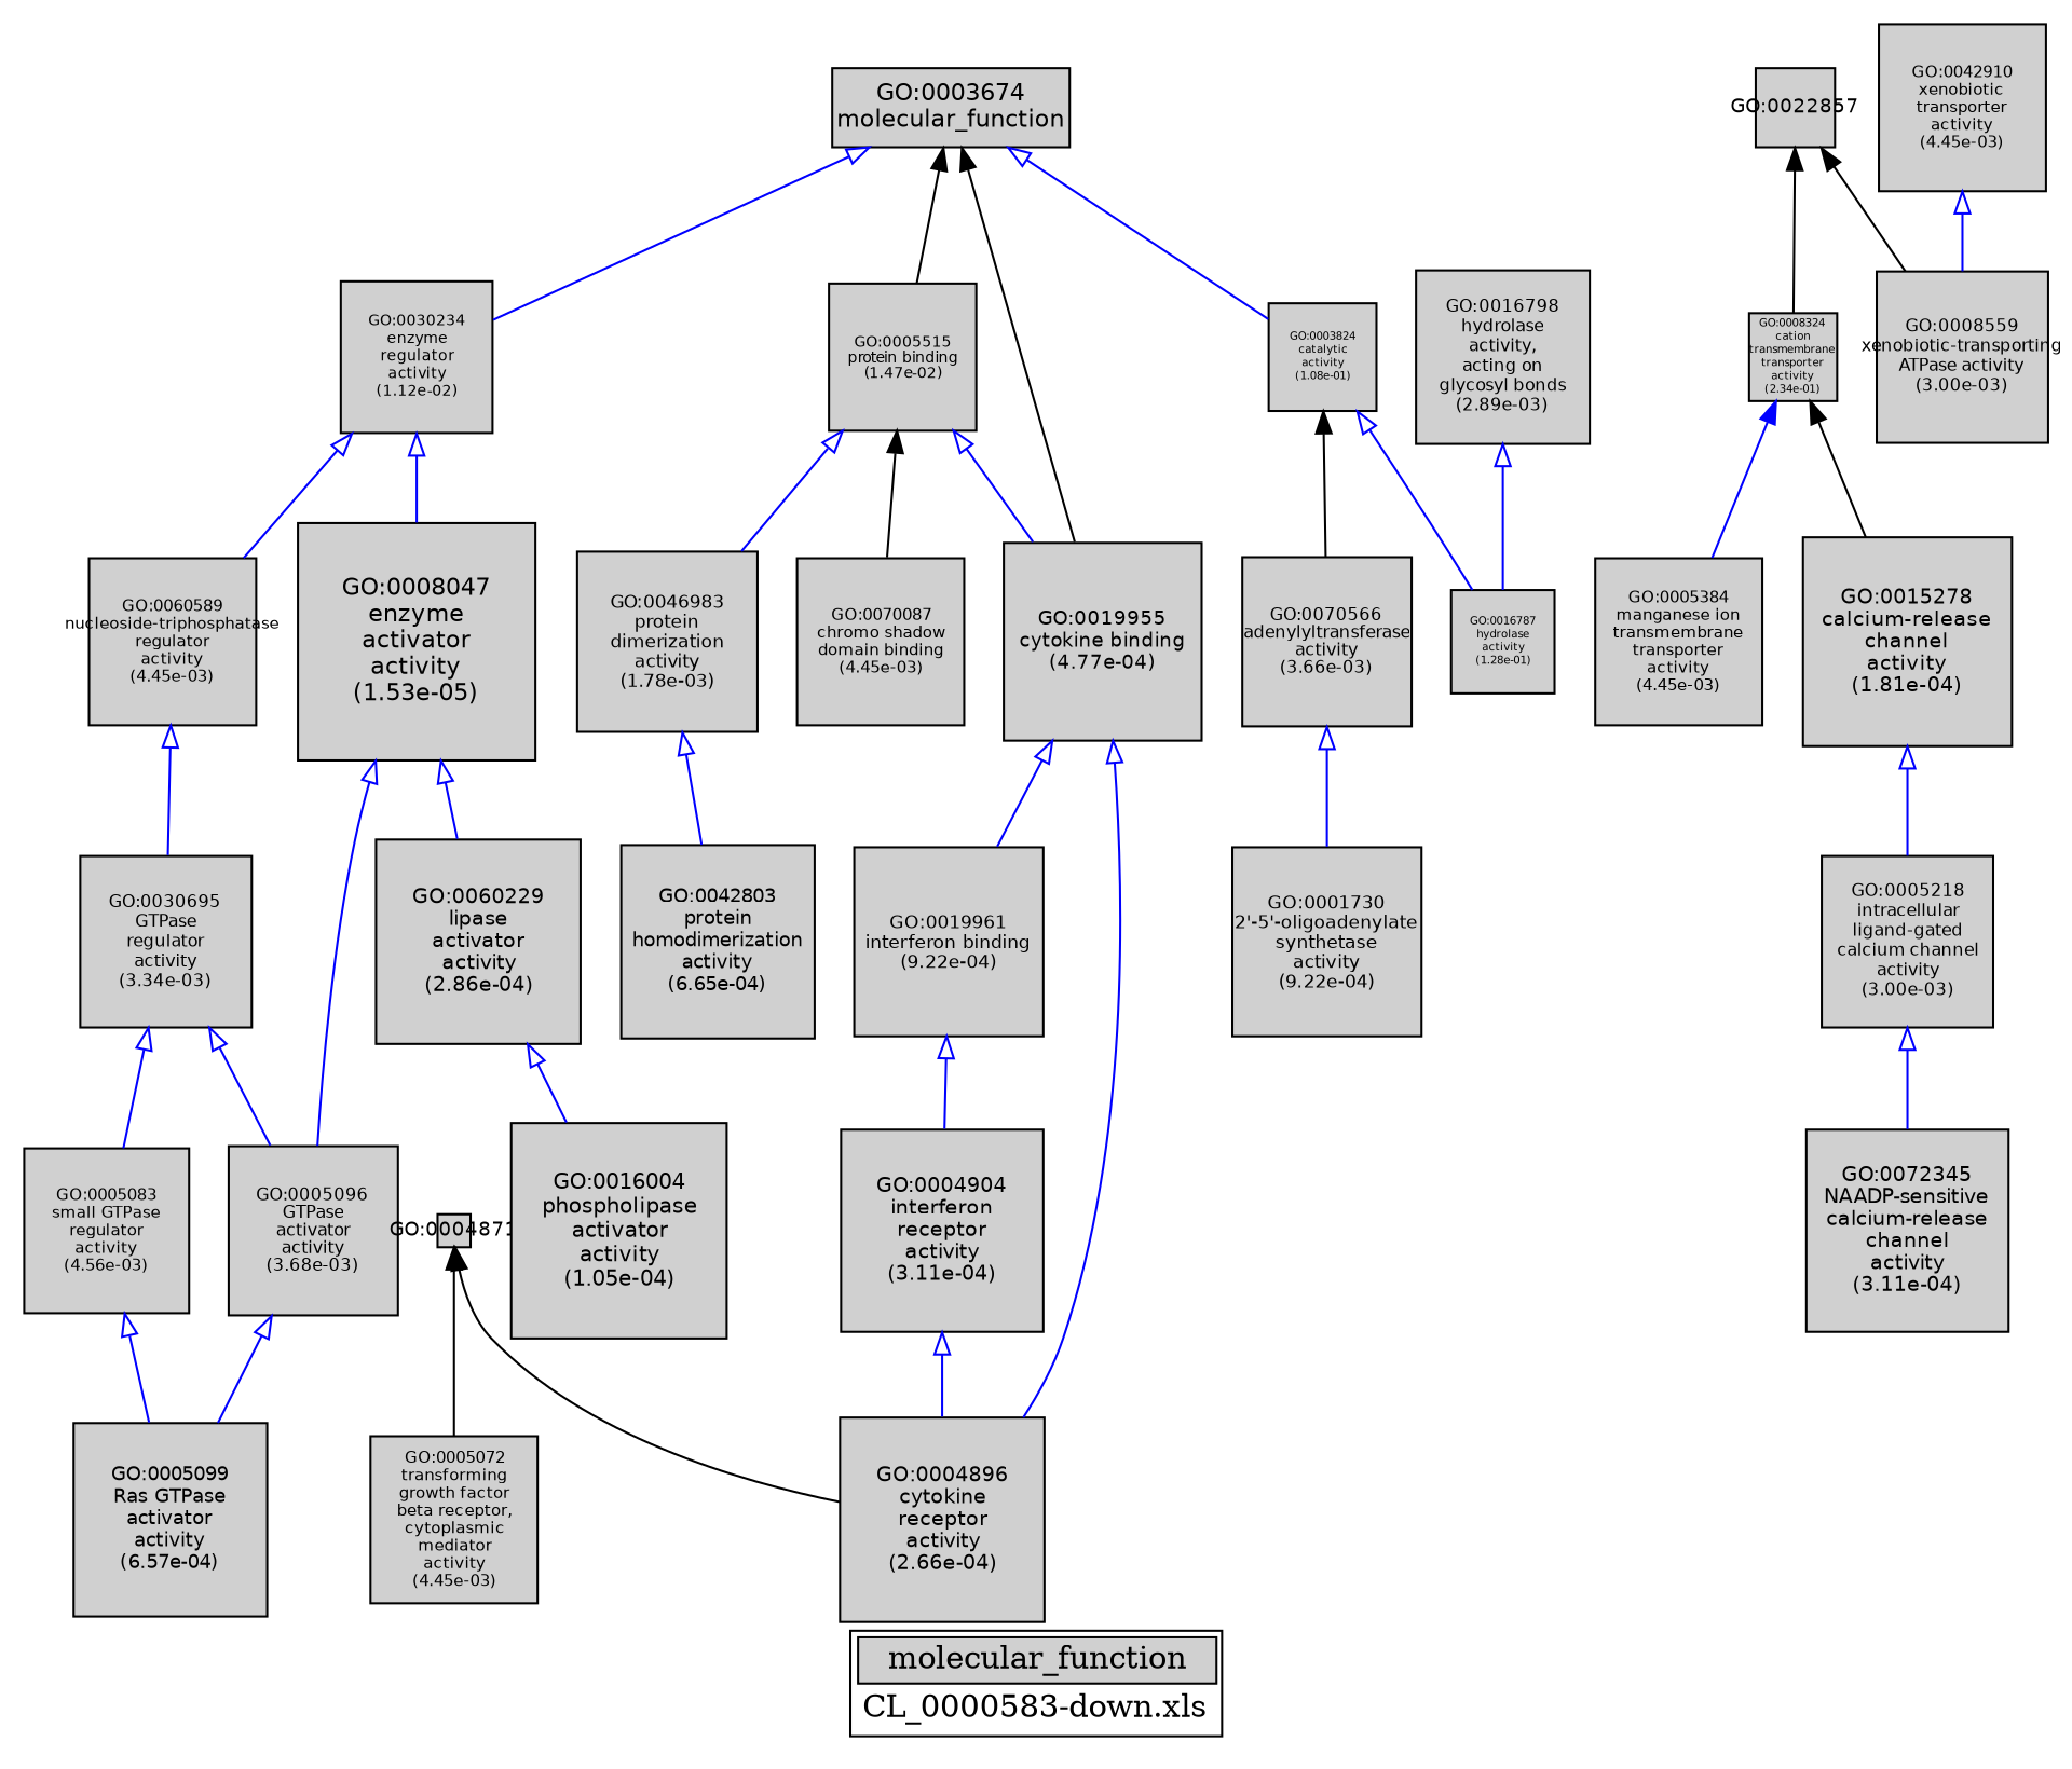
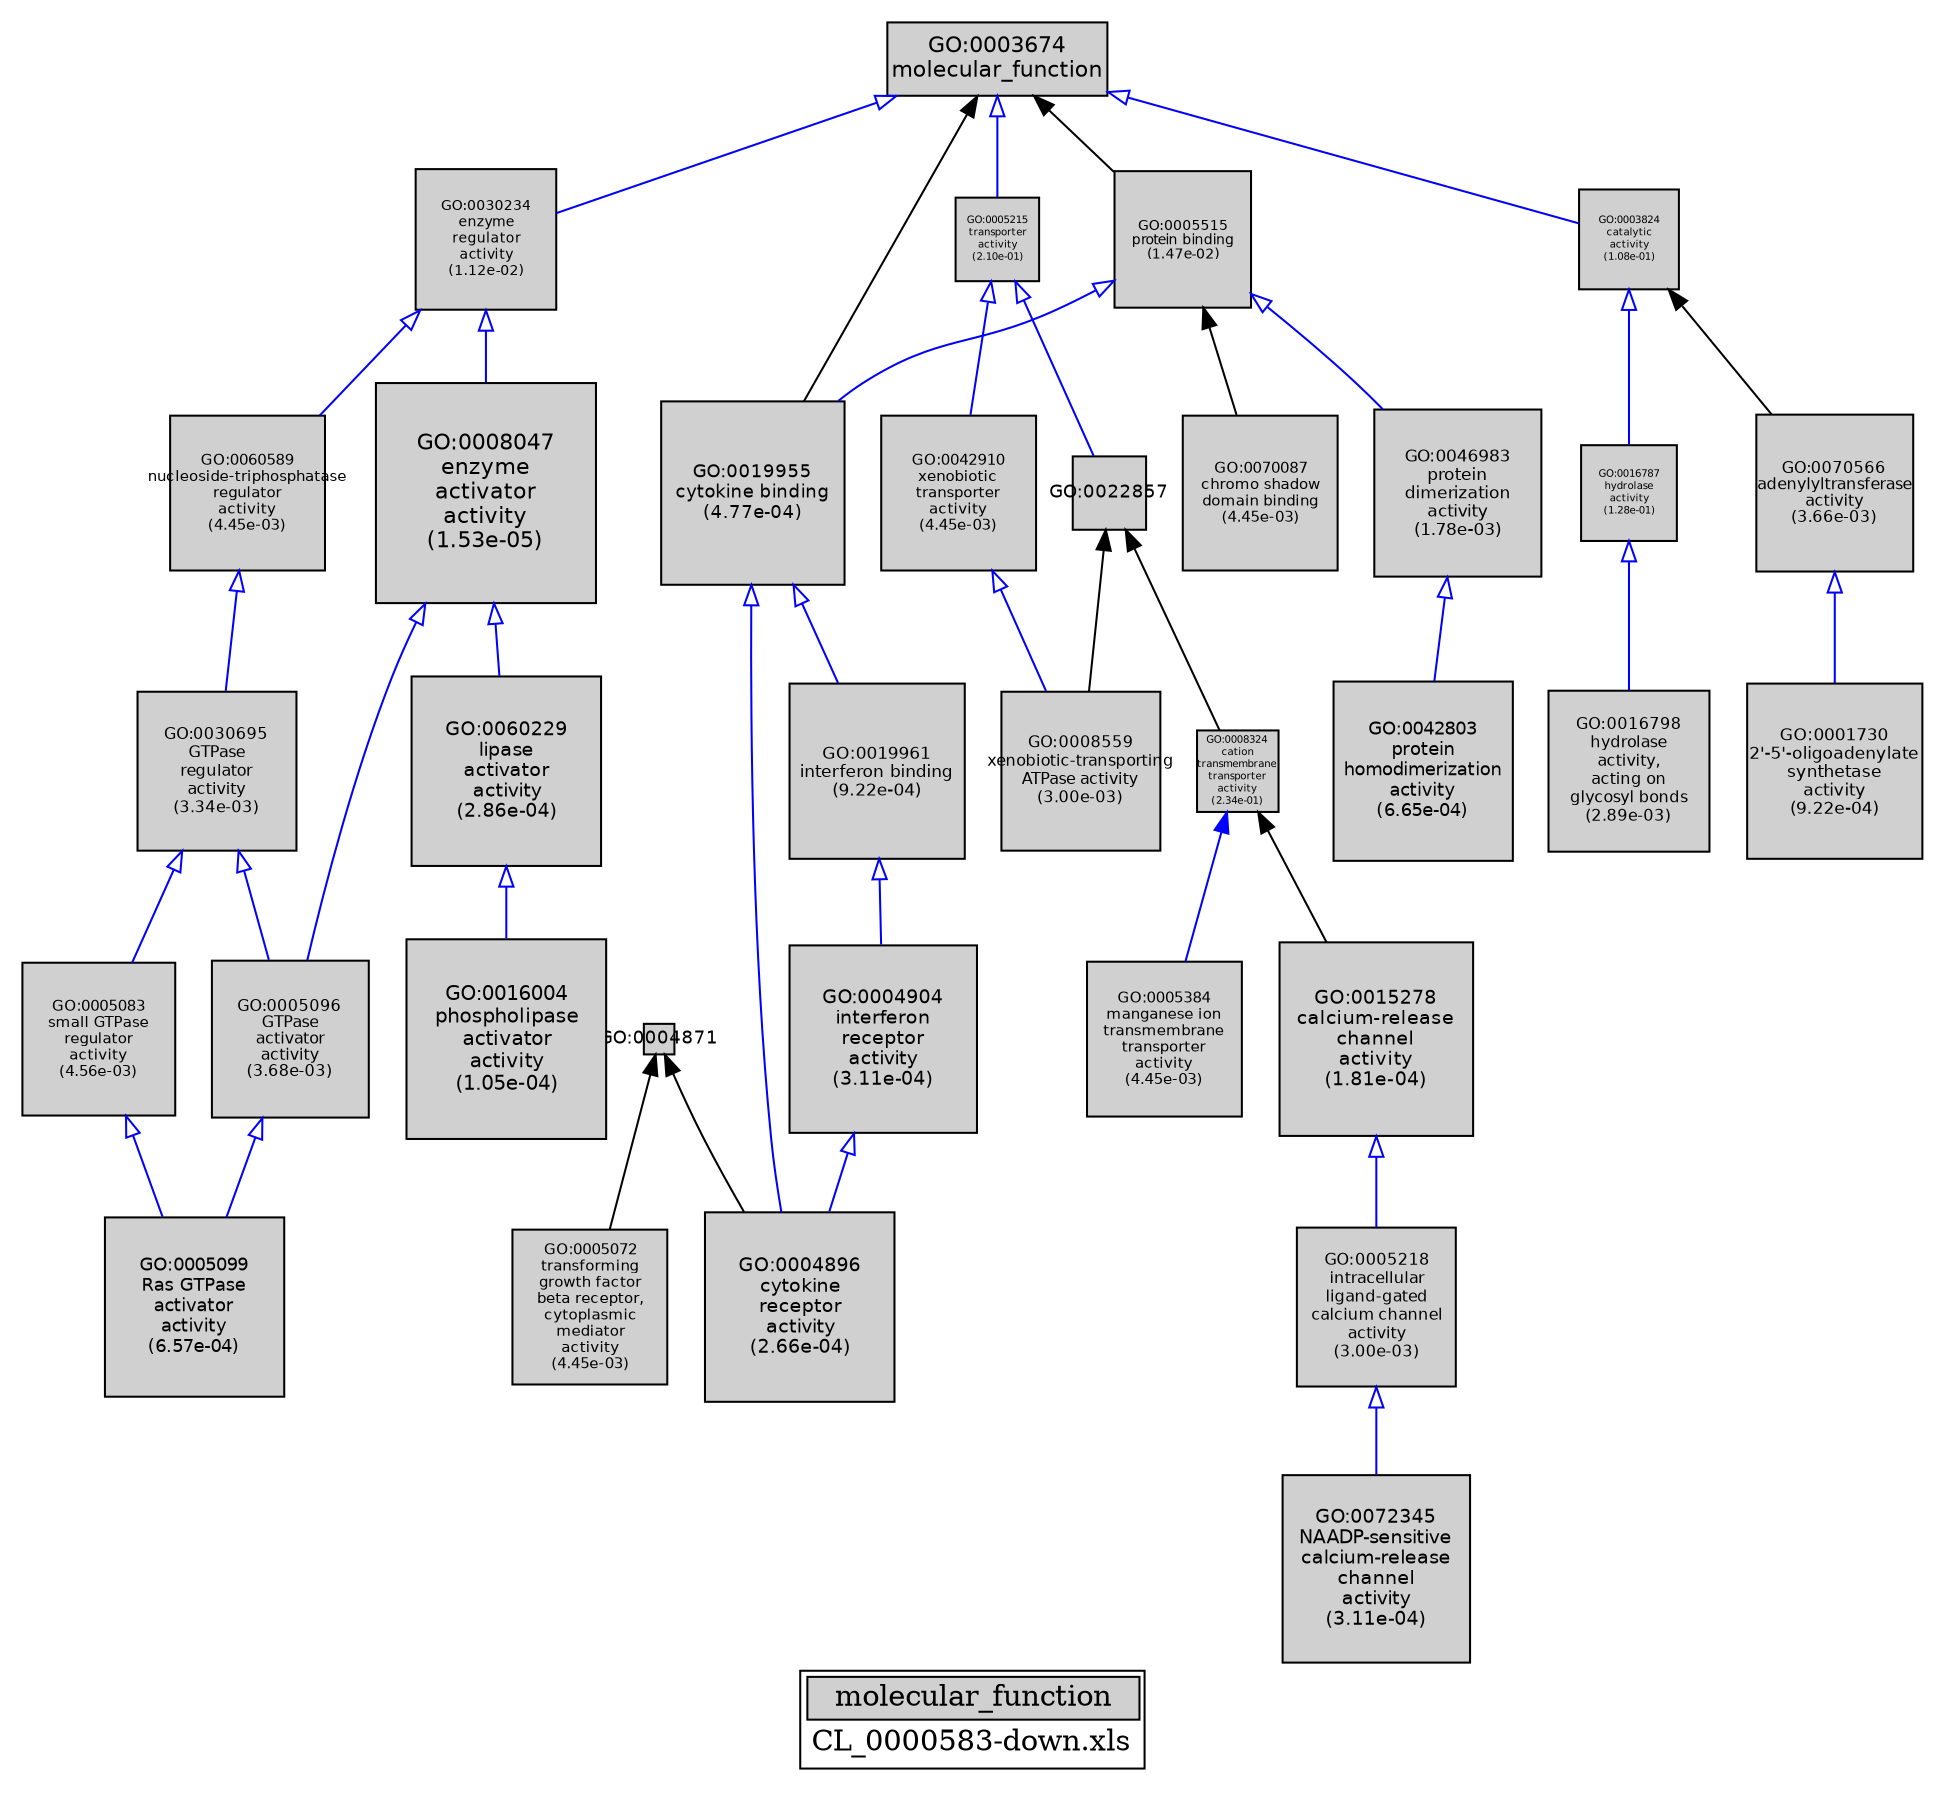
  digraph {
    bgcolor="#FFFFFF"
    label=<<TABLE COLOR="black" BGCOLOR="white"><TR><TD COLSPAN="2" BGCOLOR="#D0D0D0"><FONT COLOR="black">molecular_function</FONT></TD></TR><TR><TD BORDER="0">CL_0000583-down.xls</TD></TR></TABLE>>
    node [color=black fillcolor="#D0D0D0" fixedsize=true fontcolor=black fontname=Helvetica fontsize=7.56404596695 shape=box style=filled]
    edge [arrowtail=empty color=blue dir=back weight=5.0]
    n1 [fontsize=8.97741315485 height=1.24686293817 label=<<TABLE BORDER="0"><TR><TD>GO:0019955<BR/>cytokine binding<BR/>(4.77e-04)</TD></TR></TABLE>> width=1.24686293817]
    n2 [fontsize=9.22389690484 height=1.28109679234 label=<<TABLE BORDER="0"><TR><TD>GO:0072345<BR/>NAADP-sensitive<BR/>calcium-release<BR/>channel<BR/>activity<BR/>(3.11e-04)</TD></TR></TABLE>> width=1.28109679234]
    n3 [fontsize=8.58483795565 height=1.19233860495 label=<<TABLE BORDER="0"><TR><TD>GO:0001730<BR/>2'-5'-oligoadenylate<BR/>synthetase<BR/>activity<BR/>(9.22e-04)</TD></TR></TABLE>> width=1.19233860495]
    n4 [fontsize=9.22389690484 height=1.28109679234 label=<<TABLE BORDER="0"><TR><TD>GO:0004904<BR/>interferon<BR/>receptor<BR/>activity<BR/>(3.11e-04)</TD></TR></TABLE>> width=1.28109679234]
    n5 [fontsize=8.17352334578 height=1.1352115758 label=<<TABLE BORDER="0"><TR><TD>GO:0046983<BR/>protein<BR/>dimerization<BR/>activity<BR/>(1.78e-03)</TD></TR></TABLE>> width=1.1352115758]
    n6 [fontsize=7.56492230015 height=1.0506836528 label=<<TABLE BORDER="0"><TR><TD>GO:0060589<BR/>nucleoside-triphosphatase<BR/>regulator<BR/>activity<BR/>(4.45e-03)</TD></TR></TABLE>> width=1.0506836528]
    n7 [fontsize=7.69907337523 height=1.06931574656 label=<<TABLE BORDER="0"><TR><TD>GO:0070566<BR/>adenylyltransferase<BR/>activity<BR/>(3.66e-03)</TD></TR></TABLE>> width=1.06931574656]
    n8 [fontsize=6.89583458623 height=0.957754803642 label=<<TABLE BORDER="0"><TR><TD>GO:0030234<BR/>enzyme<BR/>regulator<BR/>activity<BR/>(1.12e-02)</TD></TR></TABLE>> width=0.957754803642]
    n9 [height=1.05056193985 label=<<TABLE BORDER="0"><TR><TD>GO:0005384<BR/>manganese ion<BR/>transmembrane<BR/>transporter<BR/>activity<BR/>(4.45e-03)</TD></TR></TABLE>> width=1.05056193985]
    n10 [fontsize=10.8 label=<<TABLE BORDER="0"><TR><TD>GO:0003674<BR/>molecular_function</TD></TR></TABLE>> width=1.5]
    n11 [fontsize=7.83185513272 height=1.08775765732 label=<<TABLE BORDER="0"><TR><TD>GO:0005218<BR/>intracellular<BR/>ligand-gated<BR/>calcium channel<BR/>activity<BR/>(3.00e-03)</TD></TR></TABLE>> width=1.08775765732]
    n12 [fontsize=7.69399915046 height=1.06861099312 label=<<TABLE BORDER="0"><TR><TD>GO:0005096<BR/>GTPase<BR/>activator<BR/>activity<BR/>(3.68e-03)</TD></TR></TABLE>> width=1.06861099312]
    "GO:0022857" [fontsize=9 height=0.495685479041 width=0.495685479041]
    n14 [fontsize=8.7894851914 height=1.22076183214 label=<<TABLE BORDER="0"><TR><TD>GO:0005099<BR/>Ras GTPase<BR/>activator<BR/>activity<BR/>(6.57e-04)</TD></TR></TABLE>> width=1.22076183214]
    n15 [height=1.05056193985 label=<<TABLE BORDER="0"><TR><TD>GO:0042910<BR/>xenobiotic<BR/>transporter<BR/>activity<BR/>(4.45e-03)</TD></TR></TABLE>> width=1.05056193985]
    "GO:0004871" [fontsize=9 height=0.203767996178 width=0.203767996178]
    n17 [fontsize=7.85834519445 height=1.09143683256 label=<<TABLE BORDER="0"><TR><TD>GO:0016798<BR/>hydrolase<BR/>activity,<BR/>acting on<BR/>glycosyl bonds<BR/>(2.89e-03)</TD></TR></TABLE>> width=1.09143683256]
    n18 [fontsize=5.0 height=0.550613341997 label=<<TABLE BORDER="0"><TR><TD>GO:0008324<BR/>cation<BR/>transmembrane<BR/>transporter<BR/>activity<BR/>(2.34e-01)</TD></TR></TABLE>> width=0.550613341997]
    n19 [fontsize=9.82167929371 height=1.36412212413 label=<<TABLE BORDER="0"><TR><TD>GO:0016004<BR/>phospholipase<BR/>activator<BR/>activity<BR/>(1.05e-04)</TD></TR></TABLE>> width=1.36412212413]
    n20 [fontsize=9.31286117089 height=1.2934529404 label=<<TABLE BORDER="0"><TR><TD>GO:0004896<BR/>cytokine<BR/>receptor<BR/>activity<BR/>(2.66e-04)</TD></TR></TABLE>> width=1.2934529404]
    n21 [fontsize=8.58483795565 height=1.19233860495 label=<<TABLE BORDER="0"><TR><TD>GO:0019961<BR/>interferon binding<BR/>(9.22e-04)</TD></TR></TABLE>> width=1.19233860495]
    n22 [fontsize=7.54813138896 height=1.0483515818 label=<<TABLE BORDER="0"><TR><TD>GO:0005083<BR/>small GTPase<BR/>regulator<BR/>activity<BR/>(4.56e-03)</TD></TR></TABLE>> width=1.0483515818]
    n23 [fontsize=9.52592253574 height=1.32304479663 label=<<TABLE BORDER="0"><TR><TD>GO:0015278<BR/>calcium-release<BR/>channel<BR/>activity<BR/>(1.81e-04)</TD></TR></TABLE>> width=1.32304479663]
    n24 [height=1.05056193985 label=<<TABLE BORDER="0"><TR><TD>GO:0070087<BR/>chromo shadow<BR/>domain binding<BR/>(4.45e-03)</TD></TR></TABLE>> width=1.05056193985]
    n25 [fontsize=7.76006834703 height=1.07778727042 label=<<TABLE BORDER="0"><TR><TD>GO:0030695<BR/>GTPase<BR/>regulator<BR/>activity<BR/>(3.34e-03)</TD></TR></TABLE>> width=1.07778727042]
    n26 [height=1.05056193985 label=<<TABLE BORDER="0"><TR><TD>GO:0005072<BR/>transforming<BR/>growth factor<BR/>beta receptor,<BR/>cytoplasmic<BR/>mediator<BR/>activity<BR/>(4.45e-03)</TD></TR></TABLE>> width=1.05056193985]
+   n27 [fontsize=5.0 height=0.570714205507 label=<<TABLE BORDER="0"><TR><TD>GO:0005215<BR/>transporter<BR/>activity<BR/>(2.10e-01)</TD></TR></TABLE>> width=0.570714205507]
    n28 [fontsize=6.68527018158 height=0.928509747442 label=<<TABLE BORDER="0"><TR><TD>GO:0005515<BR/>protein binding<BR/>(1.47e-02)</TD></TR></TABLE>> width=0.928509747442]
    n29 [fontsize=5.0 height=0.677839277568 label=<<TABLE BORDER="0"><TR><TD>GO:0003824<BR/>catalytic<BR/>activity<BR/>(1.08e-01)</TD></TR></TABLE>> width=0.677839277568]
    n30 [fontsize=8.78238588045 height=1.21977581673 label=<<TABLE BORDER="0"><TR><TD>GO:0042803<BR/>protein<BR/>homodimerization<BR/>activity<BR/>(6.65e-04)</TD></TR></TABLE>> width=1.21977581673]
    n31 [fontsize=9.27142176074 height=1.28769746677 label=<<TABLE BORDER="0"><TR><TD>GO:0060229<BR/>lipase<BR/>activator<BR/>activity<BR/>(2.86e-04)</TD></TR></TABLE>> width=1.28769746677]
    n32 [fontsize=5.0 height=0.651809715873 label=<<TABLE BORDER="0"><TR><TD>GO:0016787<BR/>hydrolase<BR/>activity<BR/>(1.28e-01)</TD></TR></TABLE>> width=0.651809715873]
    n33 [fontsize=7.83185513272 height=1.08775765732 label=<<TABLE BORDER="0"><TR><TD>GO:0008559<BR/>xenobiotic-transporting<BR/>ATPase activity<BR/>(3.00e-03)</TD></TR></TABLE>> width=1.08775765732]
    n34 [fontsize=10.8 height=1.5 label=<<TABLE BORDER="0"><TR><TD>GO:0008047<BR/>enzyme<BR/>activator<BR/>activity<BR/>(1.53e-05)</TD></TR></TABLE>> width=1.5]
    subgraph sub_1 {
      n1
      n2
      n3
      n4
      n5
      n6
      n7
      n8
      n9
      n10
      n11
      n12
      "GO:0022857"
      n14
      n15
      "GO:0004871"
      n17
      n18
      n19
      n20
      n21
      n22
      n23
      n24
      n25
      n26
+     n27
      n28
      n29
      n30
      n31
      n32
      n33
      n34
    }
    subgraph sub_2 {
      n9
      "GO:0004871"
      n18
      n24
      n26
      subgraph sub_3 {
        subgraph sub_4 {
        }
        subgraph sub_5 {
        }
      }
      subgraph sub_6 {
      }
      subgraph sub_7 {
        n1
        n2
        n3
        n4
        n5
        n6
        n7
        n8
        n10
        n11
        n12
        "GO:0022857"
        n14
        n15
        n17
        n19
        n20
        n21
        n22
        n23
        n25
+       n27
        n28
        n29
        n30
        n31
        n32
        n33
        n34
      }
    }
    n1 -> n20
    n1 -> n21
    n4 -> n20
    n5 -> n30
    n6 -> n25
    n7 -> n3
    n8 -> n6
    n8 -> n34
    n10 -> n1 [weight=1 arrowtail="" color=""]
    n10 -> n8
+   n10 -> n27
    n10 -> n28 [weight=1 arrowtail="" color=""]
    n10 -> n29
    n11 -> n2
    n12 -> n14
    "GO:0022857" -> n18 [weight=1 arrowtail="" color=""]
    "GO:0022857" -> n33 [weight=1 arrowtail="" color=""]
    n15 -> n33
    "GO:0004871" -> n20 [weight=1 arrowtail="" color=""]
    "GO:0004871" -> n26 [weight=1 arrowtail="" color=""]
    n18 -> n9 [weight=1 arrowtail=""]
    n18 -> n23 [weight=1 arrowtail="" color=""]
    n21 -> n4
    n22 -> n14
    n23 -> n11
    n25 -> n12
    n25 -> n22
+   n27 -> "GO:0022857"
+   n27 -> n15
    n28 -> n1
    n28 -> n5
    n28 -> n24 [weight=1 arrowtail="" color=""]
    n29 -> n7 [weight=1 arrowtail="" color=""]
    n29 -> n32
    n31 -> n19
-   n17 -> n32
+   n32 -> n17
    n34 -> n12
    n34 -> n31
  }
